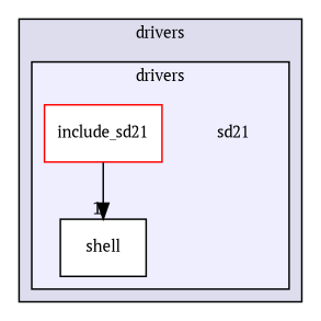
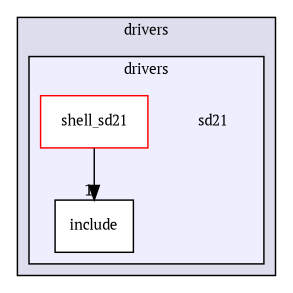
  digraph {
    compound=true
    fontname="PT Serif"
    node [fontname="PT Serif" fontsize=10 shape=box fillcolor=white style=filled]
    n1 [label=sd21 shape=plaintext fillcolor="" style=""]
-   n2 [color=black label=shell]
-   n3 [color=red label=include_sd21]
+   n2 [color=black label=include]
+   n3 [color=red label=shell_sd21]
    subgraph cluster_1 {
      bgcolor="#ddddee"
      fontsize=10
      label=drivers
      pencolor=black
      subgraph cluster_2 {
        bgcolor="#eeeeff"
        fontsize=10
        pencolor=black
        n1
        n2
        n3
      }
    }
    n3 -> n2 [headlabel=1 labeldistance=1.5 labelfontname=Helvetica labelfontsize=10 fontname="PT Serif"]
  }
